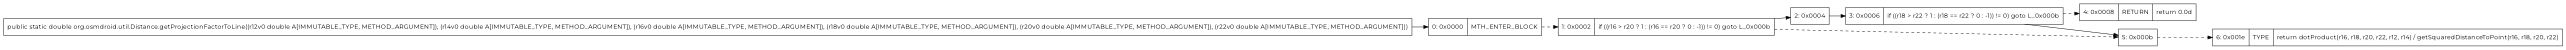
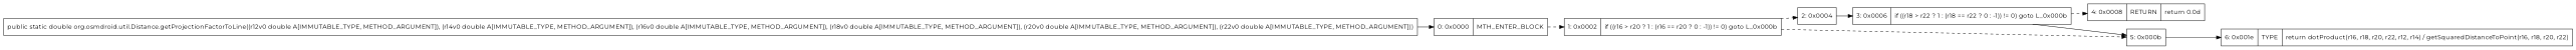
  digraph {
    fontname=Montserrat
    rankdir=LR
    node [fontname=Montserrat shape=record]
    edge [fontname=Montserrat]
    n1 [label="{0\:\ 0x0000|MTH_ENTER_BLOCK\l}"]
    n2 [label="{1\:\ 0x0002|if ((r16 \> r20 ? 1 : (r16 == r20 ? 0 : \-1)) != 0) goto L_0x000b\l}"]
    n3 [label="{2\:\ 0x0004}"]
    n4 [label="{5\:\ 0x000b}"]
    n5 [label="{3\:\ 0x0006|if ((r18 \> r22 ? 1 : (r18 == r22 ? 0 : \-1)) != 0) goto L_0x000b\l}"]
    n6 [label="{6\:\ 0x001e|TYPE\l|return dotProduct(r16, r18, r20, r22, r12, r14) \/ getSquaredDistanceToPoint(r16, r18, r20, r22)\l}"]
    n7 [label="{4\:\ 0x0008|RETURN\l|return 0.0d\l}"]
    n8 [label="{public static double org.osmdroid.util.Distance.getProjectionFactorToLine((r12v0 double A[IMMUTABLE_TYPE, METHOD_ARGUMENT]), (r14v0 double A[IMMUTABLE_TYPE, METHOD_ARGUMENT]), (r16v0 double A[IMMUTABLE_TYPE, METHOD_ARGUMENT]), (r18v0 double A[IMMUTABLE_TYPE, METHOD_ARGUMENT]), (r20v0 double A[IMMUTABLE_TYPE, METHOD_ARGUMENT]), (r22v0 double A[IMMUTABLE_TYPE, METHOD_ARGUMENT])) }"]
    n1 -> n2 [style=dashed]
-   n2 -> n3 [style=solid]
+   n2 -> n3 [style=dashed]
    n2 -> n4 [style=dashed]
    n3 -> n5
-   n4 -> n6 [style=dashed]
+   n4 -> n6
    n5 -> n4
    n5 -> n7 [style=dashed]
    n8 -> n1
  }
